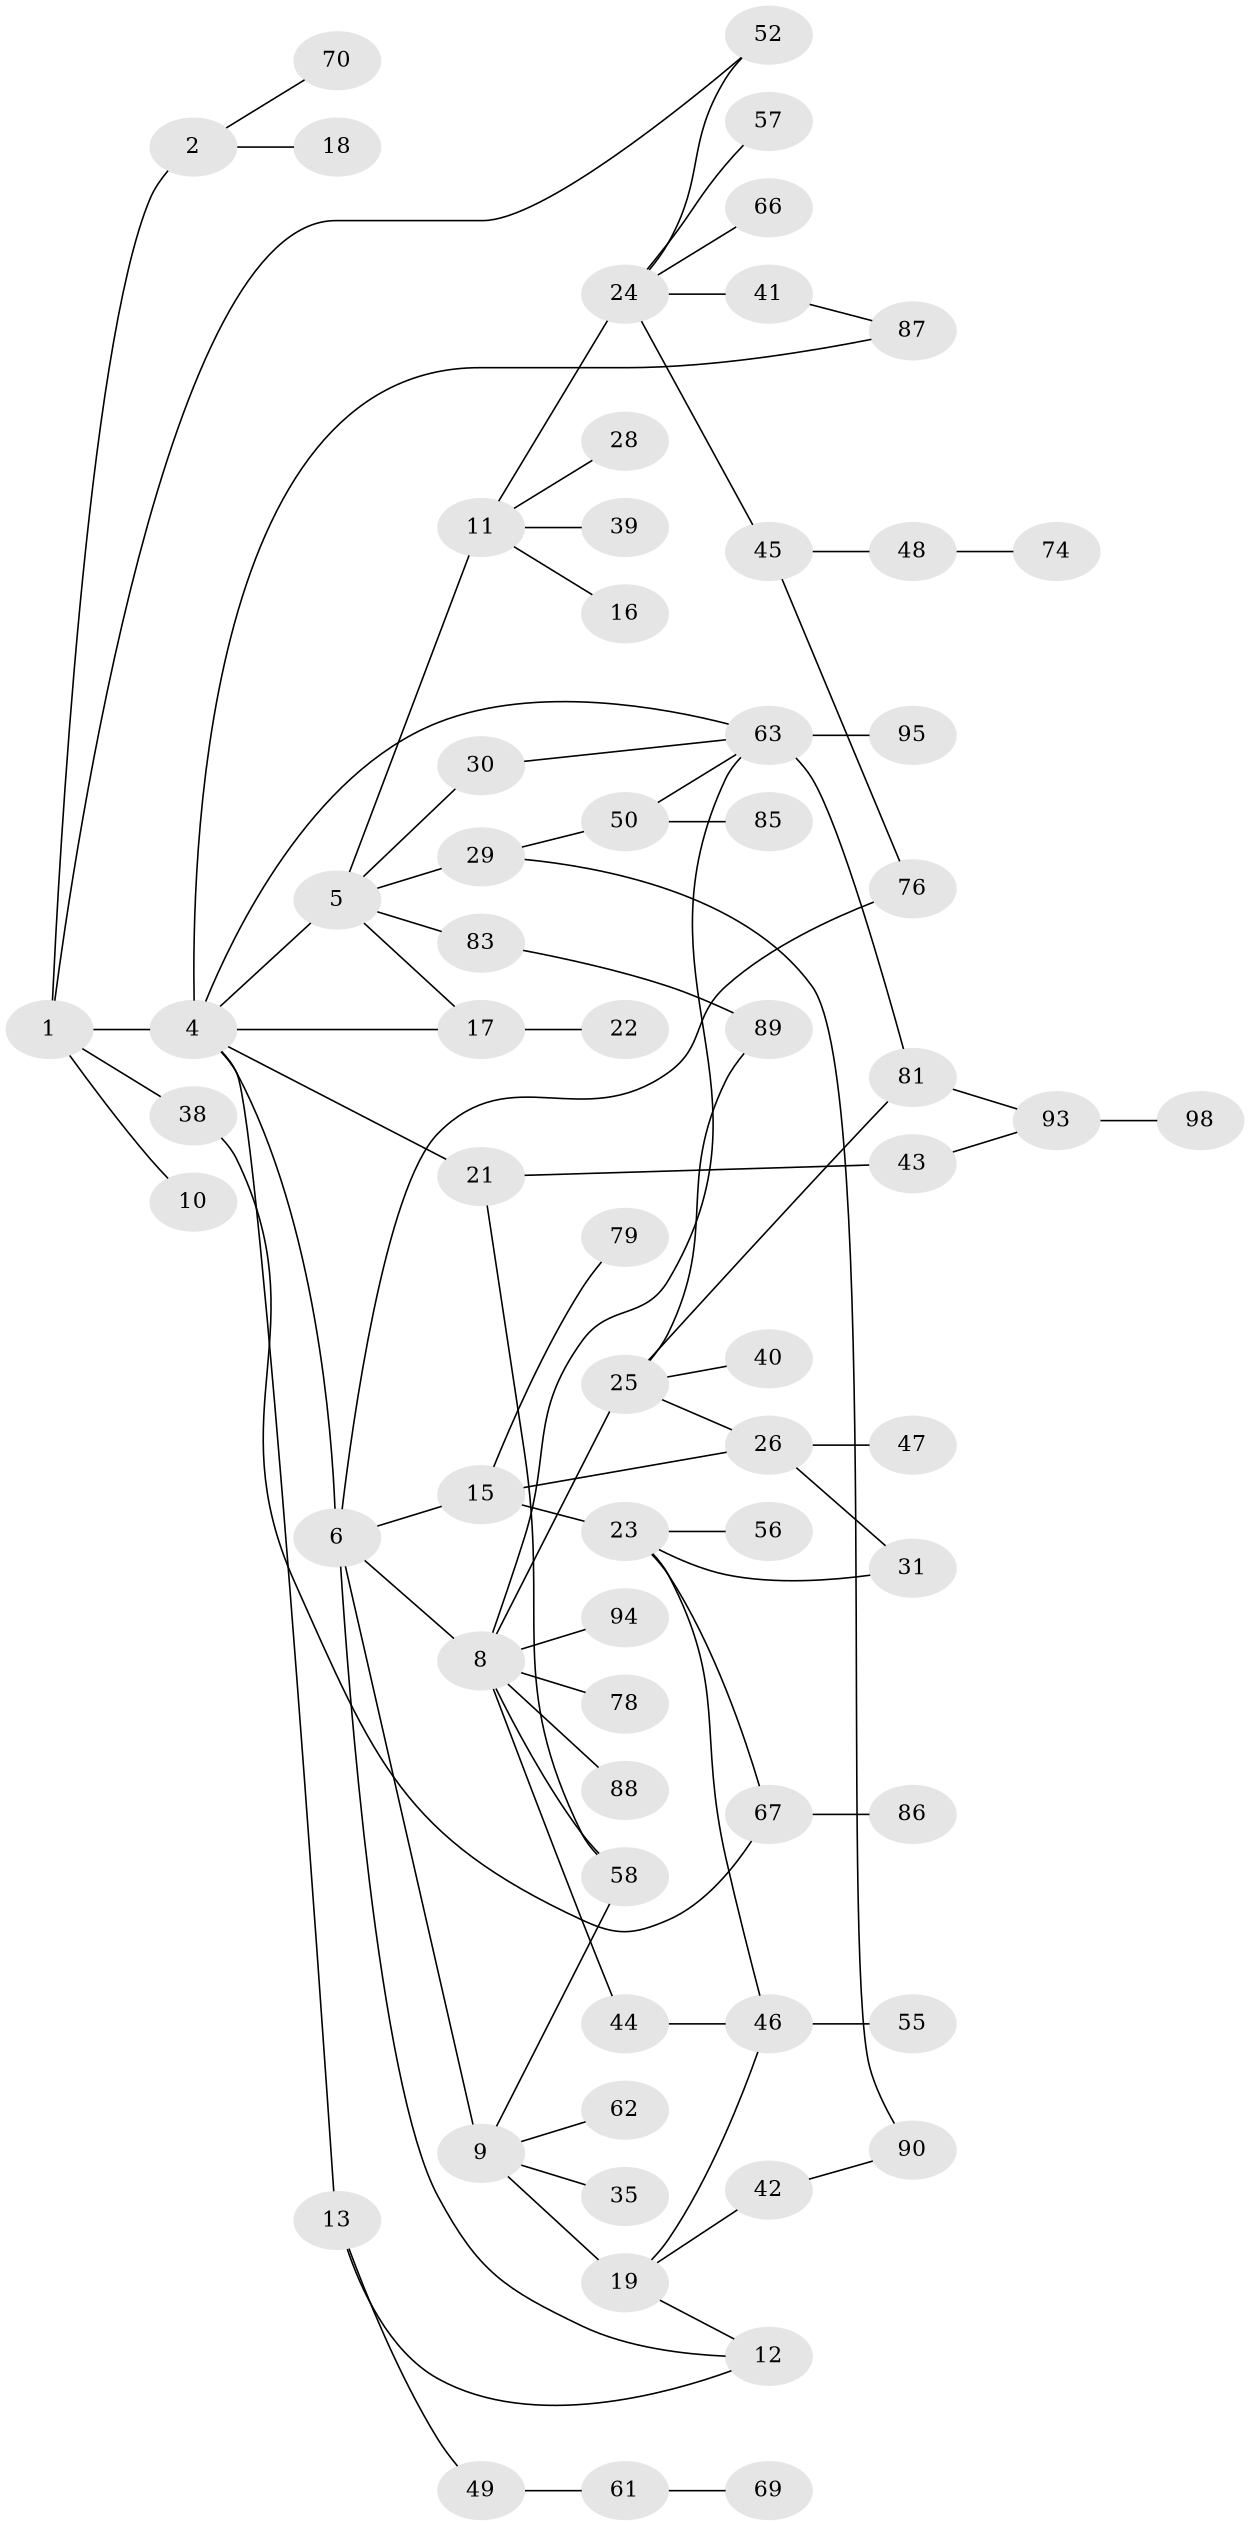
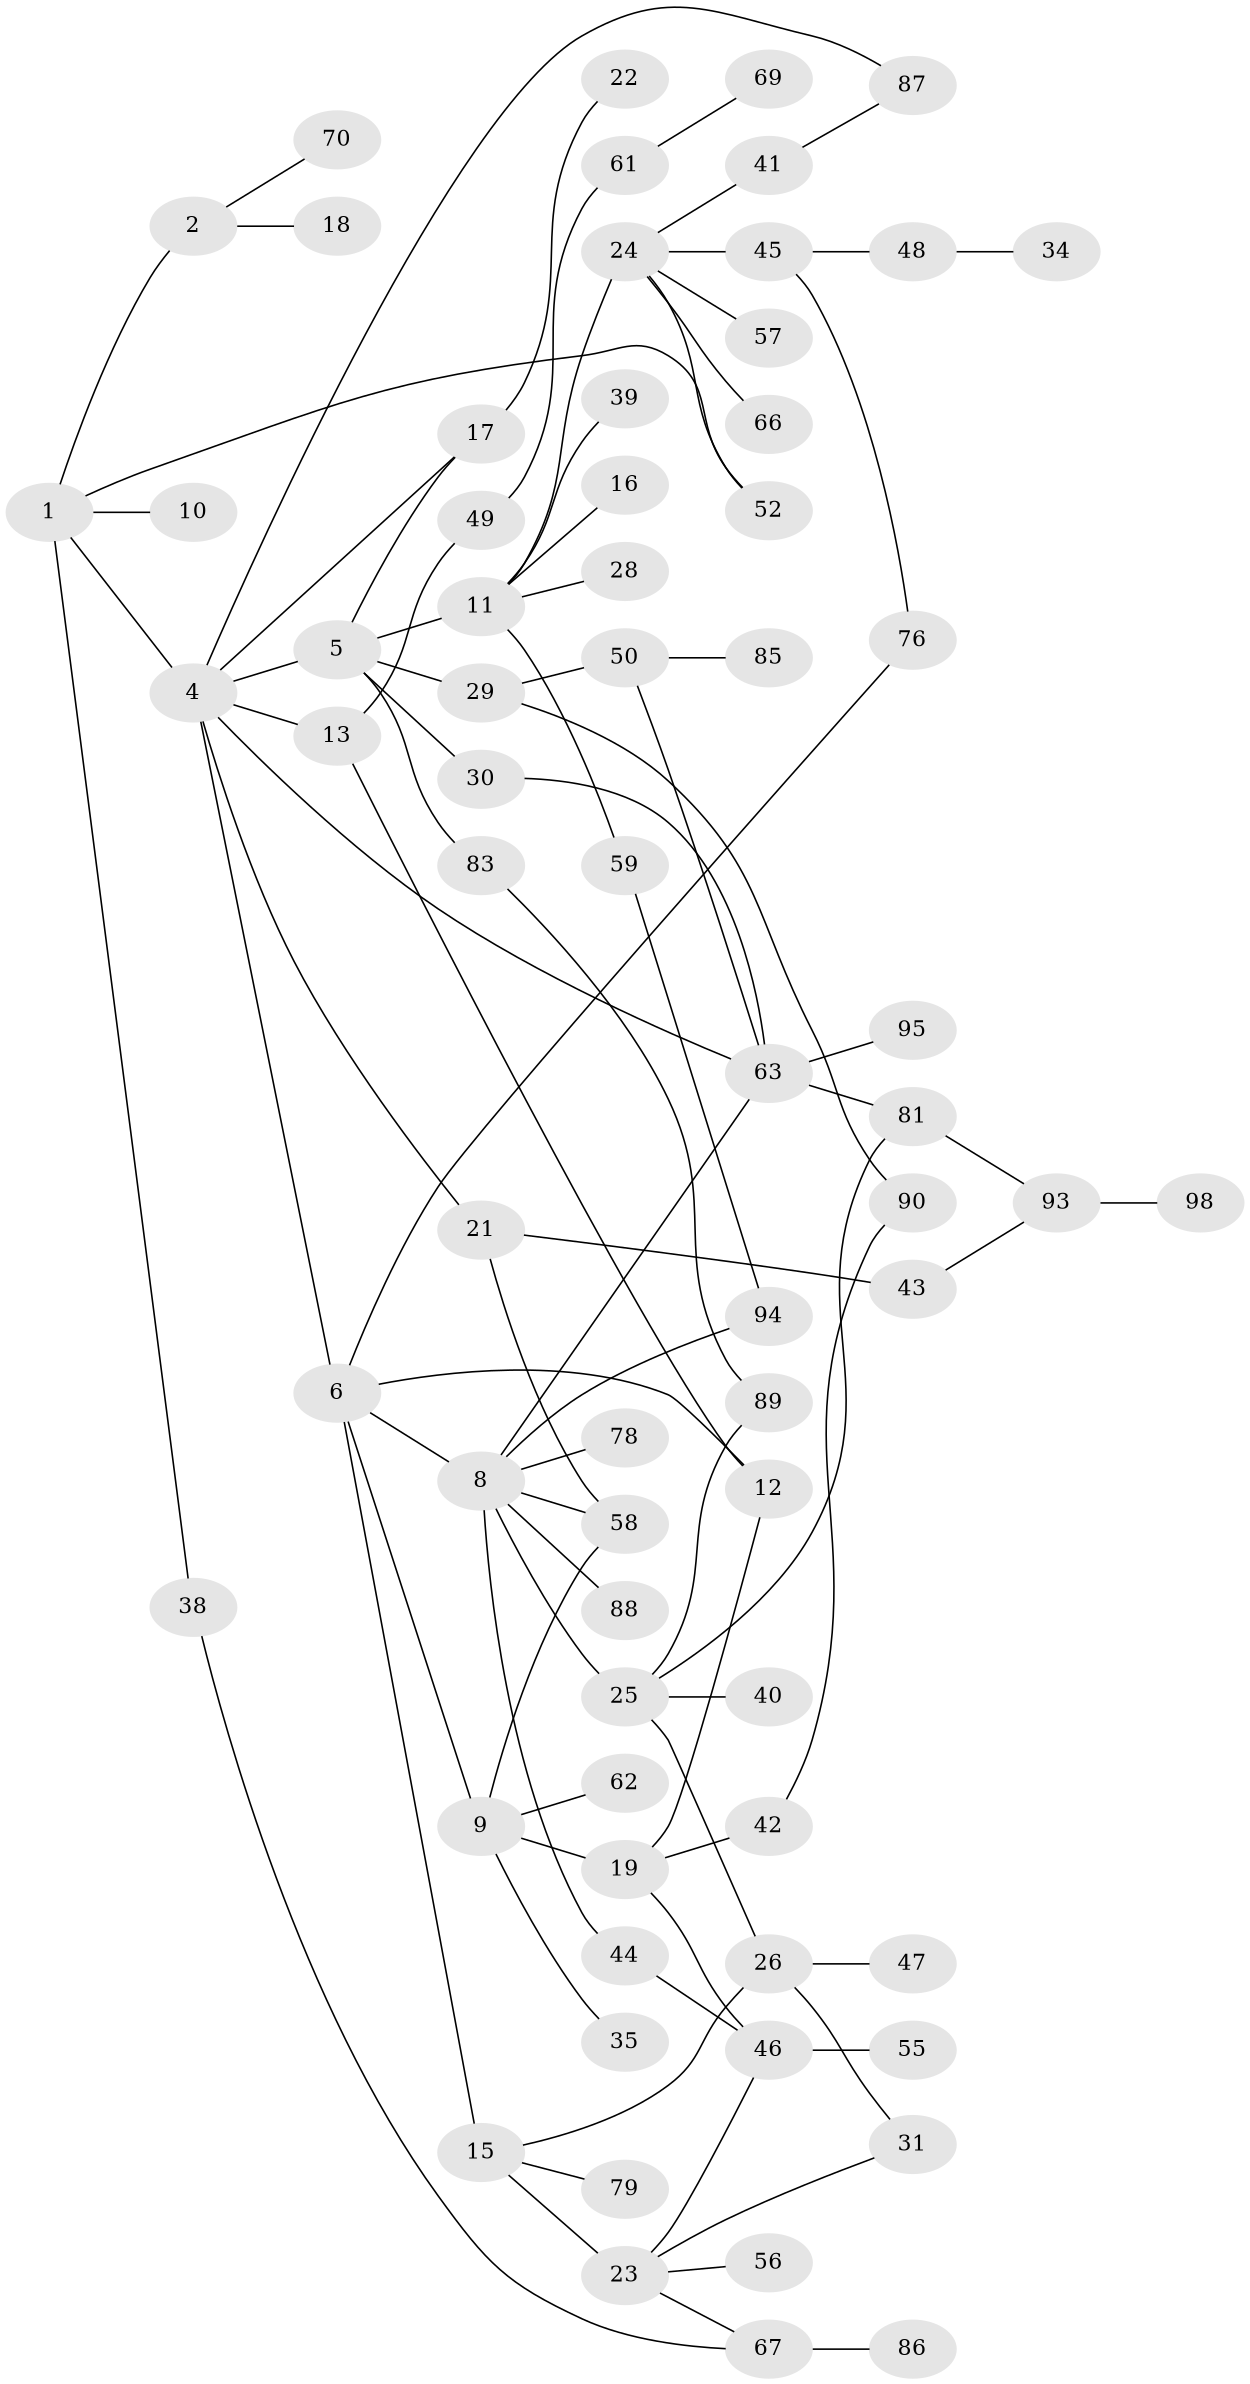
  graph {
    rankdir=LR
    node [color=gray90 style=filled]
    1 [super="+24"]
    2 [super="+3"]
    4 [super="+14"]
    10
    38
    52 [super="+96"]
    18
    70
    5 [super="+32"]
    6 [super="+7"]
    13 [super="+37"]
    17 [super="+34"]
    21
    63 [super="+68"]
    87
    67
    11 [super="+12"]
    29
    30
    83
    8 [super="+60"]
    9 [super="+84"]
    15 [super="+20"]
    76
    n25 [label=12]
    49
    22
    58 [super="+77"]
    43 [super="+75"]
    81
    95
    16 [super="+80"]
    n33 [label=24 super="+36"]
    28
    39
+   59 [super="+71"]
    50 [super="+51"]
    90
    89
    25 [super="+33"]
    44 [super="+100"]
    78
    88
    94
    19 [super="+72"]
    35 [super="+73"]
    62
    23 [super="+92"]
    26 [super="+53"]
    79
    40
    46 [super="+97"]
    42 [super="+64"]
    41 [super="+65"]
    45 [super="+91"]
    57
    66
    61
    31
    56
    47
    55
    93
    86
    48
    85
    98
-   74
+   74 [label=34]
    69
    1 -- 2
    1 -- 4
    1 -- 10
    1 -- 38
    1 -- 52
    2 -- 18
    2 -- 70
    4 -- 5
    4 -- 6
    4 -- 13 [weight=2]
    4 -- 17 [weight=2]
    4 -- 21
    4 -- 63
    4 -- 87
    38 -- 67
    5 -- 17
    5 -- 11
    5 -- 29
    5 -- 30
    5 -- 83
    6 -- 8
    6 -- 9
    6 -- 15
    6 -- 76
    6 -- n25
    13 -- n25
    13 -- 49
    17 -- 22
    21 -- 58
    21 -- 43
    63 -- 81
    63 -- 95
    67 -- 86
    11 -- 16
    11 -- n33
    11 -- 28
    11 -- 39
+   11 -- 59 [weight=2]
    29 -- 50
    29 -- 90
    30 -- 63
    83 -- 89
    8 -- 63
    8 -- 58
    8 -- 25
    8 -- 44
    8 -- 78
    8 -- 88
    8 -- 94
    9 -- 58
    9 -- 19
    9 -- 35 [weight=2]
    9 -- 62
    15 -- 23
    15 -- 26
    15 -- 79
    49 -- 61
    43 -- 93
    81 -- 93
    n33 -- 52
    n33 -- 41
    n33 -- 45
    n33 -- 57
    n33 -- 66
+   59 -- 94
    50 -- 63
    50 -- 85
    25 -- 81
    25 -- 89
    25 -- 26
    25 -- 40
    44 -- 46
    19 -- n25
    19 -- 46
    19 -- 42
    23 -- 67
    23 -- 46
    23 -- 31
    23 -- 56
    26 -- 31
    26 -- 47
    46 -- 55
    42 -- 90
    41 -- 87
    45 -- 76
    45 -- 48
    61 -- 69
    93 -- 98
    48 -- 74
  }
